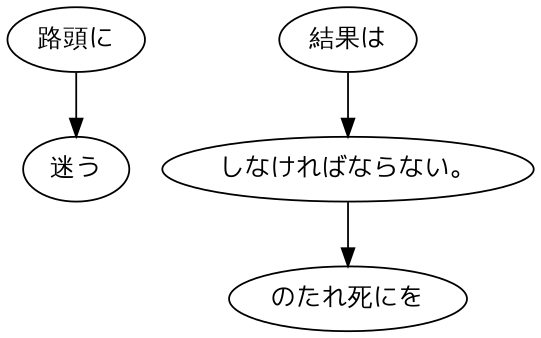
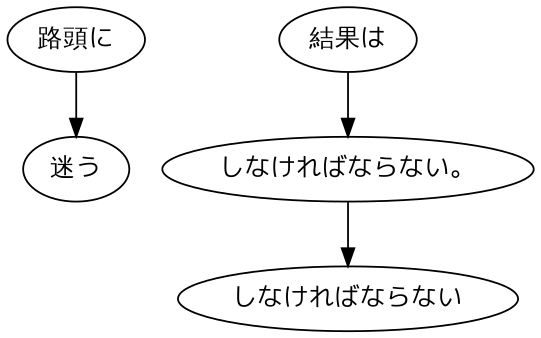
  digraph {
    fontname="DejaVu Sans Mono"
    node [fontname="DejaVu Sans Mono"]
    edge [fontname="DejaVu Sans Mono"]
    n1 [label="路頭に"]
    n2 [label="迷う"]
    n3 [label="結果は"]
    n4 [label="しなければならない。"]
-   n5 [label="のたれ死にを"]
+   n5 [label="しなければならない"]
    n1 -> n2
    n3 -> n4
    n4 -> n5
  }
